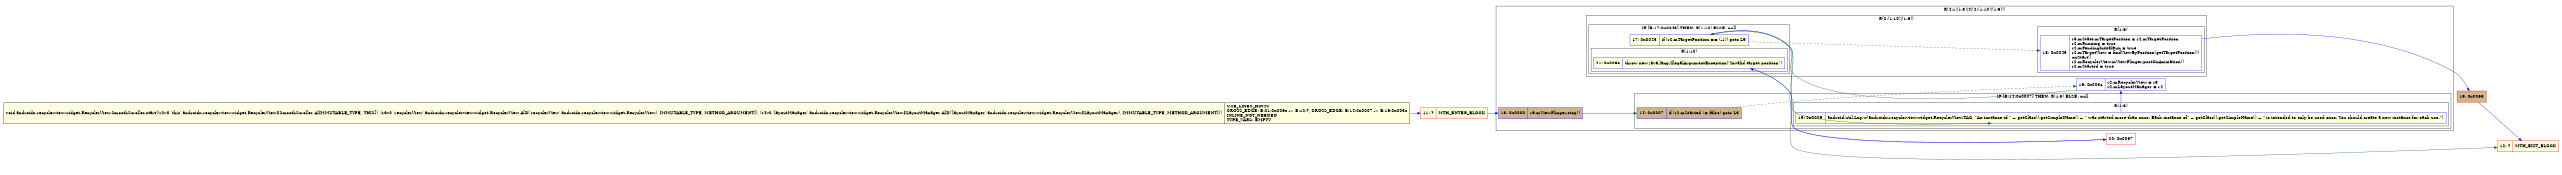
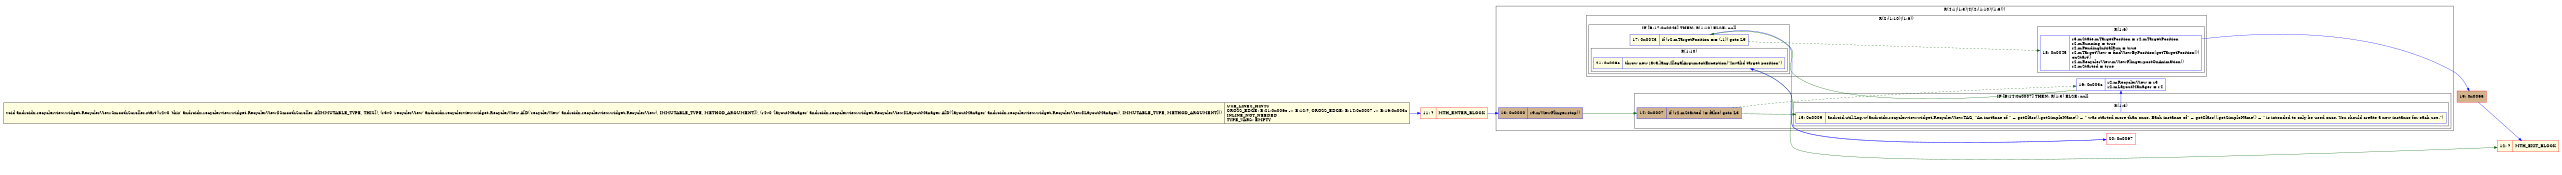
  digraph {
    fontname="DejaVu Serif"
    rankdir=LR
    node [color=blue fillcolor=lightyellow fontname="DejaVu Serif" shape=record style=filled]
    edge [color=blue fontname="DejaVu Serif"]
    n1 [label="{15\:\ 0x0009|android.util.Log.w(androidx.recyclerview.widget.RecyclerView.TAG, \"An instance of \" + getClass().getSimpleName() + \" was started more than once. Each instance of\" + getClass().getSimpleName() + \" is intended to only be used once. You should create a new instance for each use.\")\l}"]
    n2 [fillcolor=tan label="{14\:\ 0x0007|if (r2.mStarted != false) goto L3\l}"]
    n3 [label="{21\:\ 0x006e|throw new java.lang.IllegalArgumentException(\"Invalid target position\")\l}"]
    n4 [label="{17\:\ 0x0043|if (r2.mTargetPosition == (\-1)) goto L9\l}"]
    n5 [fillcolor=white label="{18\:\ 0x0045|r3.mState.mTargetPosition = r2.mTargetPosition\lr2.mRunning = true\lr2.mPendingInitialRun = true\lr2.mTargetView = findViewByPosition(getTargetPosition())\lonStart()\lr2.mRecyclerView.mViewFlinger.postOnAnimation()\lr2.mStarted = true\l}"]
    n6 [fillcolor=tan label="{13\:\ 0x0000|r9.mViewFlinger.stop()\l}"]
    n7 [fillcolor=white label="{16\:\ 0x003c|r2.mRecyclerView = r3\lr2.mLayoutManager = r4\l}"]
    n8 [color=red label="{12\:\ ?|MTH_EXIT_BLOCK\l}"]
    n9 [color=red fillcolor=white label="{20\:\ 0x0067}"]
    n10 [color=red fillcolor=tan label="{19\:\ 0x0066}"]
    n11 [color=red label="{11\:\ ?|MTH_ENTER_BLOCK\l}"]
    n12 [label="{void androidx.recyclerview.widget.RecyclerView.SmoothScroller.start((r2v0 'this' androidx.recyclerview.widget.RecyclerView$SmoothScroller A[IMMUTABLE_TYPE, THIS]), (r3v0 'recyclerView' androidx.recyclerview.widget.RecyclerView A[D('recyclerView' androidx.recyclerview.widget.RecyclerView), IMMUTABLE_TYPE, METHOD_ARGUMENT]), (r4v0 'layoutManager' androidx.recyclerview.widget.RecyclerView$LayoutManager A[D('layoutManager' androidx.recyclerview.widget.RecyclerView$LayoutManager), IMMUTABLE_TYPE, METHOD_ARGUMENT]))  | USE_LINES_HINTS\lCROSS_EDGE: B:21:0x006e \-\> B:12:?, CROSS_EDGE: B:14:0x0007 \-\> B:16:0x003c\lINLINE_NOT_NEEDED\lTYPE_VARS: EMPTY\l}" color=""]
    subgraph cluster_1 {
      label="R(4:1|(1:3)|4|(2:(1:10)|(1:6)))"
      n6
      n7
      subgraph cluster_2 {
        label="IF [B:14:0x0007] THEN: R(1:3) ELSE: null"
        n2
        subgraph cluster_3 {
          label="R(1:3)"
          n1
        }
      }
      subgraph cluster_4 {
        label="R(2:(1:10)|(1:6))"
        subgraph cluster_5 {
          label="IF [B:17:0x0043] THEN: R(1:10) ELSE: null"
          n4
          subgraph cluster_6 {
            label="R(1:10)"
            n3
          }
        }
        subgraph cluster_7 {
          label="R(1:6)"
          n5
        }
      }
    }
    n1 -> n7
-   n4 -> n1 [color=darkgreen]
+   n2 -> n1 [color=darkgreen]
    n2 -> n7 [color=darkgreen style=dashed]
    n3 -> n8 [color=darkgreen]
    n4 -> n5 [color=darkgreen style=dashed]
    n4 -> n9
    n5 -> n10
    n6 -> n2 [color=darkgreen]
    n7 -> n4 [color=darkgreen]
    n9 -> n3
    n10 -> n8
    n11 -> n6
    n12 -> n11
  }
